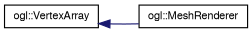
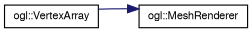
  digraph {
    rankdir=LR
    node [color=black fillcolor=white fontname=FreeSans fontsize=10 shape=record style=filled]
    n1 [height=0.2 label="ogl::VertexArray" width=0.4]
    n2 [height=0.2 label="ogl::MeshRenderer" width=0.4]
-   n1 -> n2 [color=midnightblue dir=back fontname=FreeSans fontsize=10 labelfontname=FreeSans labelfontsize=10 style=solid]
+   n2 -> n1 [color=midnightblue dir=back fontname=FreeSans fontsize=10 labelfontname=FreeSans labelfontsize=10 style=solid]
  }
